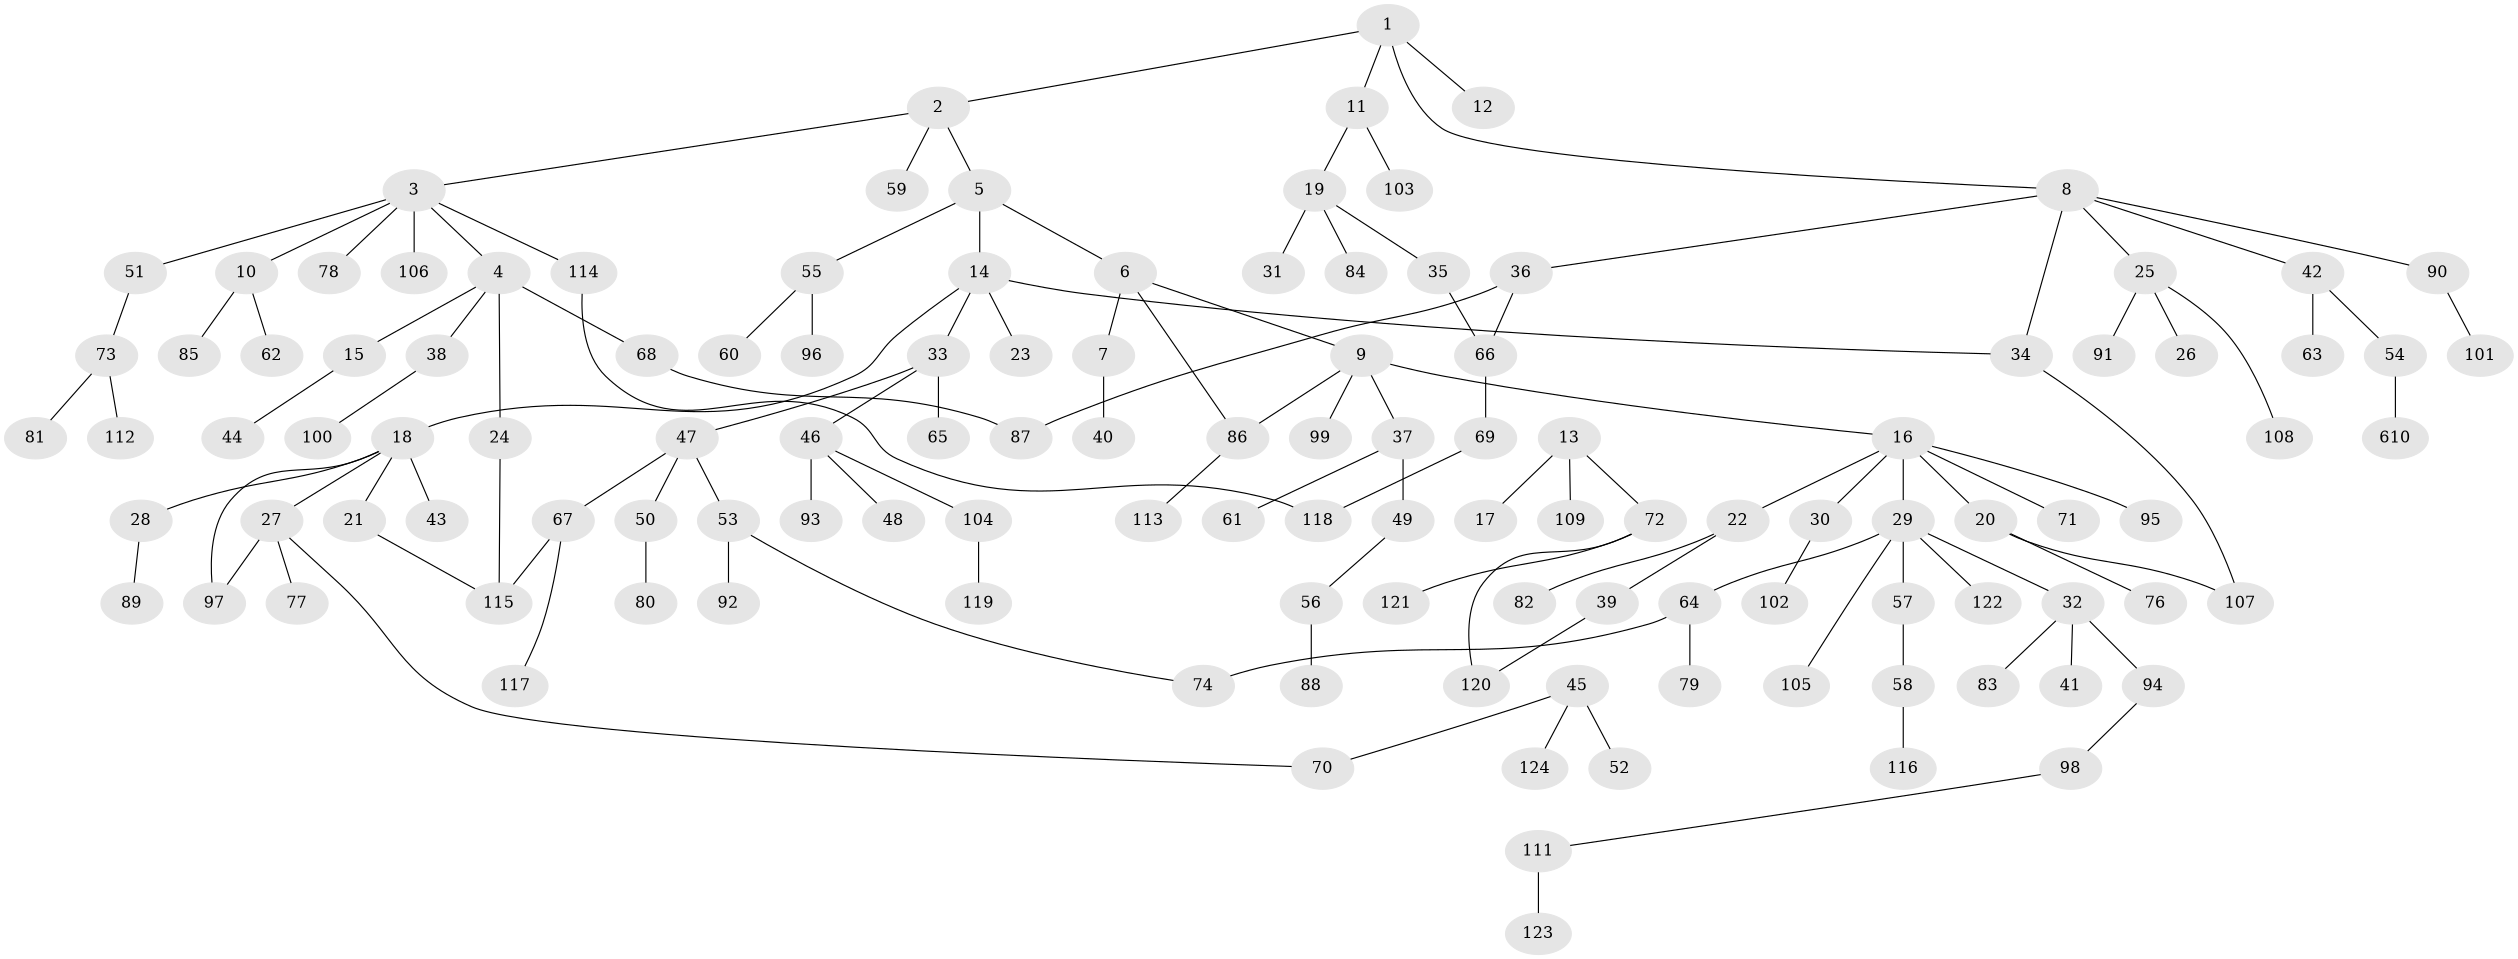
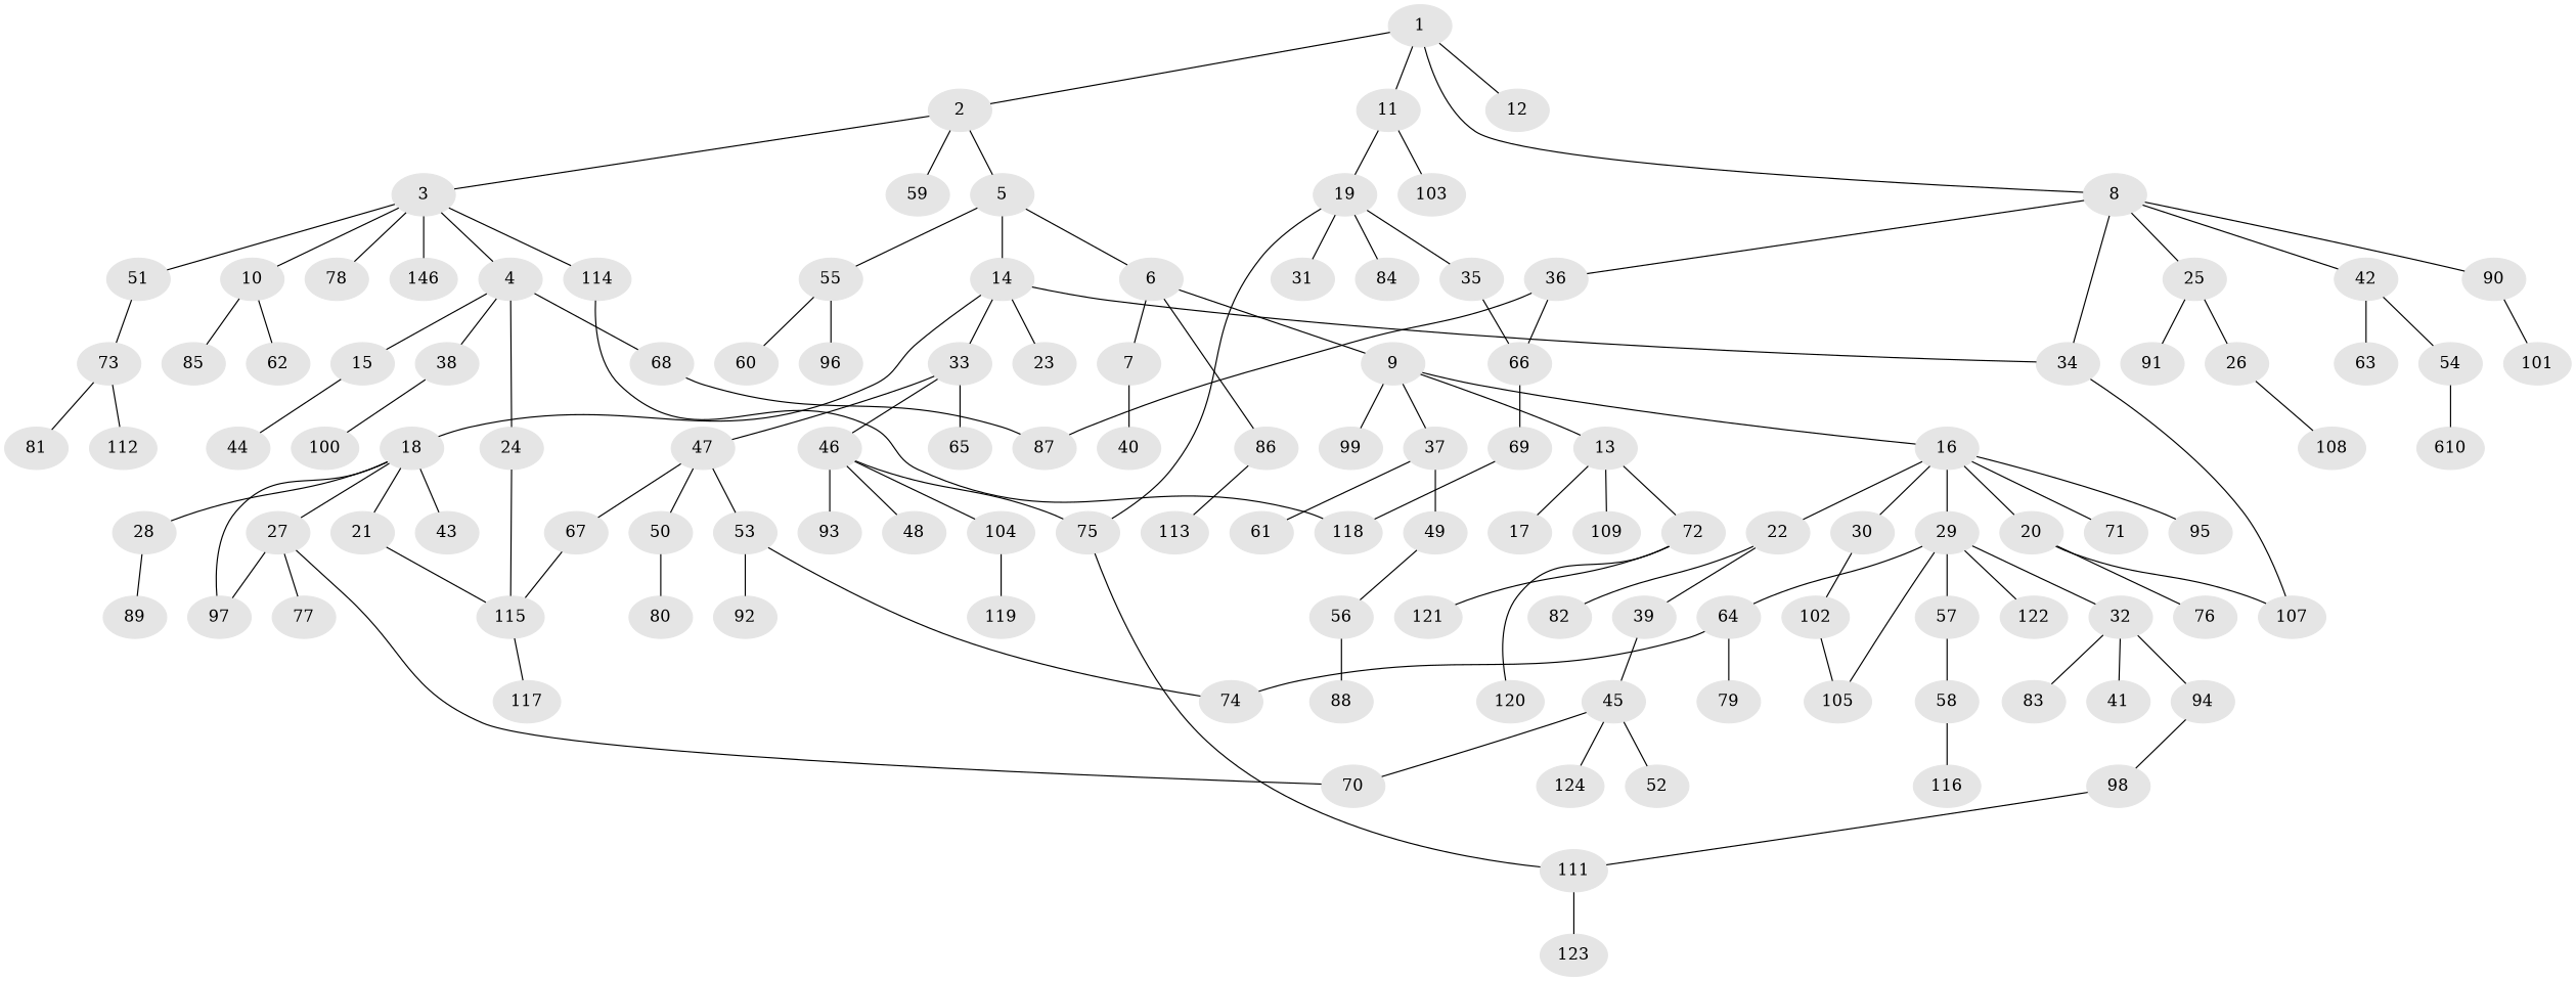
  graph {
    node [color=gray90 style=filled]
    1
    2
    8
    11
    12
    3
    5
    59
    25
    34
    36
    42
    90
    19
    103
    4
    10
    51
    78
-   106
+   106 [label=146]
    114
    6
    14
    55
    15
    24
    38
    68
    62
    85
    73
    118
    44
    115
    100
    87
    7
    9
    86
    18
    23
    33
    60
    96
    40
    13
    16
    37
    99
    113
    26
    91
    108
    107
    66
    54
    63
    101
    17
    72
    109
    20
    22
    29
    30
    71
    95
    49
    61
    31
    35
+   75
    84
    120
    121
    21
    27
    28
    43
    97
    46
    47
    65
    76
    39
    82
    32
    57
    64
    105
    122
    102
    70
    77
    89
    111
    117
    45
    41
    83
    94
    58
    74
    79
    98
    48
    93
    104
    50
    53
    67
    69
    56
    52
    124
    n116 [label=610]
    119
    80
    92
    88
    81
    112
    116
    123
    1 -- 2
    1 -- 8
    1 -- 11
    1 -- 12
    2 -- 3
    2 -- 5
    2 -- 59
    8 -- 25
    8 -- 34
    8 -- 36
    8 -- 42
    8 -- 90
    11 -- 19
    11 -- 103
    3 -- 4
    3 -- 10
    3 -- 51
    3 -- 78
    3 -- 106
    3 -- 114
    5 -- 6
    5 -- 14
    5 -- 55
    25 -- 26
    25 -- 91
-   25 -- 108
+   26 -- 108
    34 -- 107
    36 -- 87
    36 -- 66
    42 -- 54
    42 -- 63
    90 -- 101
    19 -- 31
    19 -- 35
+   19 -- 75
    19 -- 84
    4 -- 15
    4 -- 24
    4 -- 38
    4 -- 68
    10 -- 62
    10 -- 85
    51 -- 73
    114 -- 118
    6 -- 7
    6 -- 9
    6 -- 86
    14 -- 34
    14 -- 18
    14 -- 23
    14 -- 33
    55 -- 60
    55 -- 96
    15 -- 44
    24 -- 115
    38 -- 100
    68 -- 87
    73 -- 81
    73 -- 112
-   67 -- 117
+   115 -- 117
    7 -- 40
-   9 -- 86
+   9 -- 13
    9 -- 16
    9 -- 37
    9 -- 99
    86 -- 113
    18 -- 21
    18 -- 27
    18 -- 28
    18 -- 43
    18 -- 97
    33 -- 46
    33 -- 47
    33 -- 65
    13 -- 17
    13 -- 72
    13 -- 109
    16 -- 20
    16 -- 22
    16 -- 29
    16 -- 30
    16 -- 71
    16 -- 95
    37 -- 49
    37 -- 61
    66 -- 69
    54 -- n116
    72 -- 120
    72 -- 121
    20 -- 107
    20 -- 76
    22 -- 39
    22 -- 82
    29 -- 32
    29 -- 57
    29 -- 64
    29 -- 105
    29 -- 122
    30 -- 102
    49 -- 56
    35 -- 66
+   75 -- 111
    21 -- 115
    27 -- 97
    27 -- 70
    27 -- 77
    28 -- 89
+   46 -- 75
    46 -- 48
    46 -- 93
    46 -- 104
    47 -- 50
    47 -- 53
    47 -- 67
-   39 -- 120
+   39 -- 45
    32 -- 41
    32 -- 83
    32 -- 94
    57 -- 58
    64 -- 74
    64 -- 79
+   102 -- 105
    111 -- 123
    45 -- 70
    45 -- 52
    45 -- 124
    94 -- 98
    58 -- 116
    98 -- 111
    104 -- 119
    50 -- 80
    53 -- 74
    53 -- 92
    67 -- 115
    69 -- 118
    56 -- 88
  }
